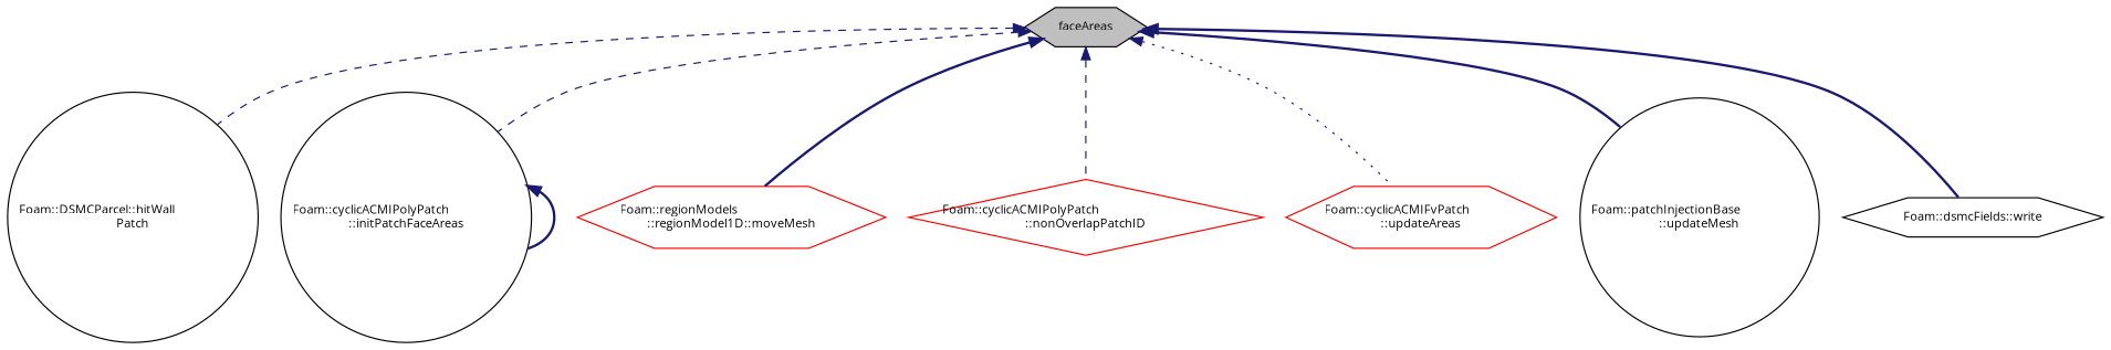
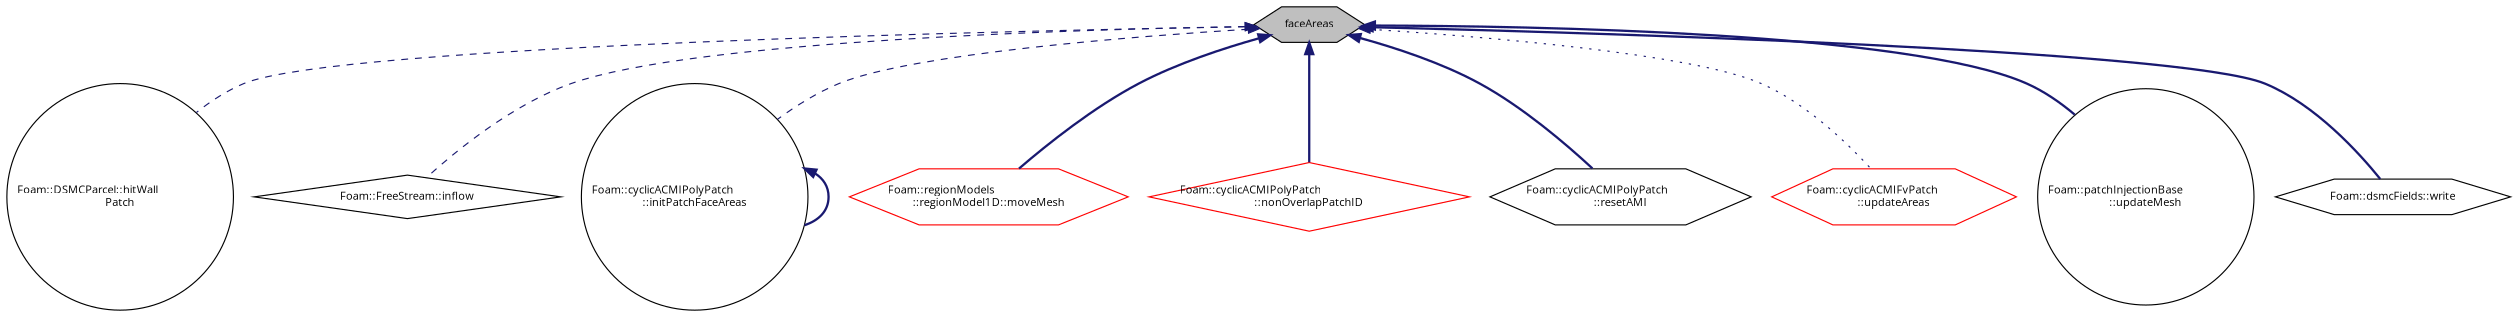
  digraph {
    fontname="Open Sans"
    rankdir=TB
    node [color=black fontname="Open Sans" fontsize=10 shape=hexagon]
    edge [color=midnightblue dir=back fontname="Open Sans" fontsize=10 labelfontname=FreeSans labelfontsize=10 style=bold]
    n1 [fillcolor=grey75 fontcolor=black height=0.2 label=faceAreas style=filled width=0.4]
    n2 [height=0.2 label="Foam::DSMCParcel::hitWall\lPatch" shape=circle width=0.4]
+   n3 [height=0.2 label="Foam::FreeStream::inflow" shape=diamond width=0.4]
    n4 [height=0.2 label="Foam::cyclicACMIPolyPatch\l::initPatchFaceAreas" shape=circle width=0.4]
    n5 [color=red height=0.2 label="Foam::regionModels\l::regionModel1D::moveMesh" width=0.4]
    n6 [color=red height=0.2 label="Foam::cyclicACMIPolyPatch\l::nonOverlapPatchID" shape=diamond width=0.4]
+   n7 [height=0.2 label="Foam::cyclicACMIPolyPatch\l::resetAMI" width=0.4]
    n8 [color=red height=0.2 label="Foam::cyclicACMIFvPatch\l::updateAreas" width=0.4]
    n9 [height=0.2 label="Foam::patchInjectionBase\l::updateMesh" shape=circle width=0.4]
    n10 [height=0.2 label="Foam::dsmcFields::write" width=0.4]
    n1 -> n2 [style=dashed]
+   n1 -> n3 [style=dashed]
    n1 -> n4 [style=dashed]
    n1 -> n5
-   n1 -> n6 [style=dashed]
+   n1 -> n6
+   n1 -> n7
    n1 -> n8 [style=dotted]
    n1 -> n9
    n1 -> n10
    n4 -> n4
  }
